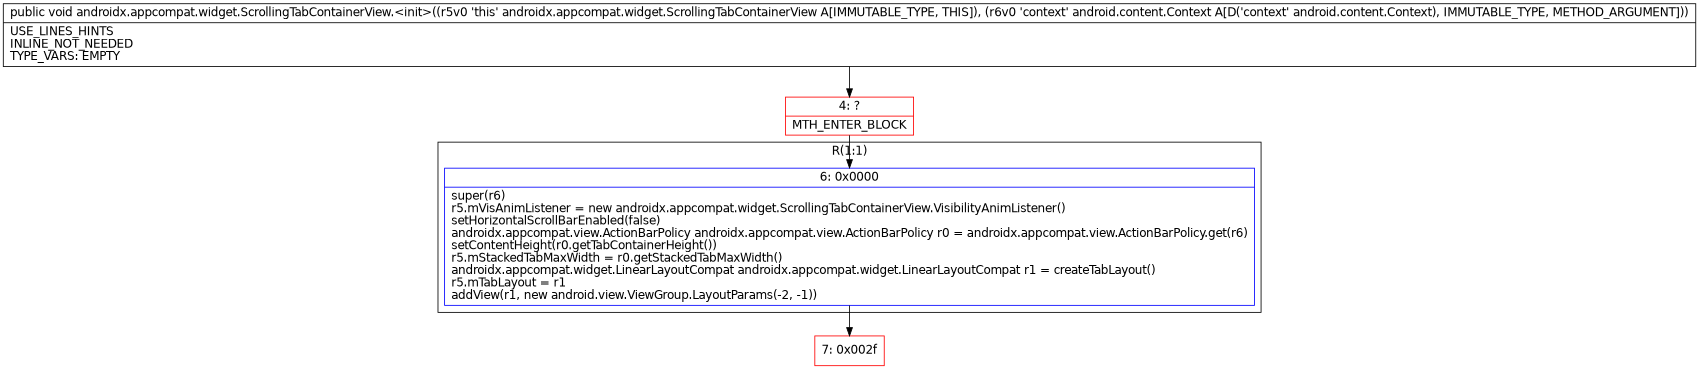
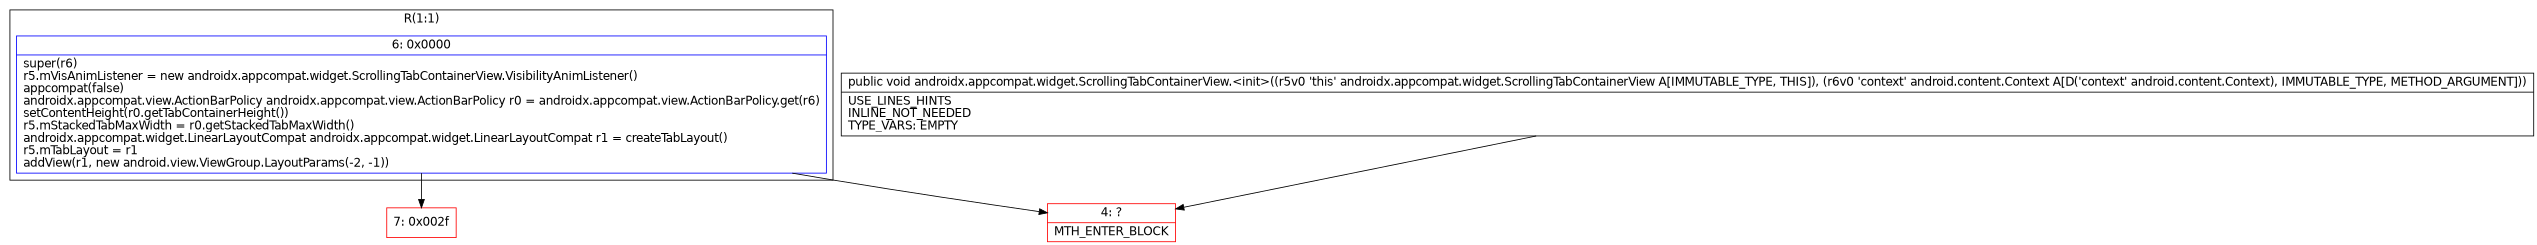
  digraph {
    fontname="DejaVu Sans"
    node [color=red fontname="DejaVu Sans" shape=record]
    edge [fontname="DejaVu Sans"]
-   n1 [color=blue label="{6\:\ 0x0000|super(r6)\lr5.mVisAnimListener = new androidx.appcompat.widget.ScrollingTabContainerView.VisibilityAnimListener()\lsetHorizontalScrollBarEnabled(false)\landroidx.appcompat.view.ActionBarPolicy androidx.appcompat.view.ActionBarPolicy r0 = androidx.appcompat.view.ActionBarPolicy.get(r6)\lsetContentHeight(r0.getTabContainerHeight())\lr5.mStackedTabMaxWidth = r0.getStackedTabMaxWidth()\landroidx.appcompat.widget.LinearLayoutCompat androidx.appcompat.widget.LinearLayoutCompat r1 = createTabLayout()\lr5.mTabLayout = r1\laddView(r1, new android.view.ViewGroup.LayoutParams(\-2, \-1))\l}"]
+   n1 [color=blue label="{6\:\ 0x0000|super(r6)\lr5.mVisAnimListener = new androidx.appcompat.widget.ScrollingTabContainerView.VisibilityAnimListener()\lappcompat(false)\landroidx.appcompat.view.ActionBarPolicy androidx.appcompat.view.ActionBarPolicy r0 = androidx.appcompat.view.ActionBarPolicy.get(r6)\lsetContentHeight(r0.getTabContainerHeight())\lr5.mStackedTabMaxWidth = r0.getStackedTabMaxWidth()\landroidx.appcompat.widget.LinearLayoutCompat androidx.appcompat.widget.LinearLayoutCompat r1 = createTabLayout()\lr5.mTabLayout = r1\laddView(r1, new android.view.ViewGroup.LayoutParams(\-2, \-1))\l}"]
    n2 [label="{7\:\ 0x002f}"]
    n3 [label="{4\:\ ?|MTH_ENTER_BLOCK\l}"]
    n4 [label="{public void androidx.appcompat.widget.ScrollingTabContainerView.\<init\>((r5v0 'this' androidx.appcompat.widget.ScrollingTabContainerView A[IMMUTABLE_TYPE, THIS]), (r6v0 'context' android.content.Context A[D('context' android.content.Context), IMMUTABLE_TYPE, METHOD_ARGUMENT]))  | USE_LINES_HINTS\lINLINE_NOT_NEEDED\lTYPE_VARS: EMPTY\l}" color=""]
    subgraph cluster_1 {
      label="R(1:1)"
      n1
    }
    n1 -> n2
-   n3 -> n1
+   n1 -> n3
    n4 -> n3
  }
